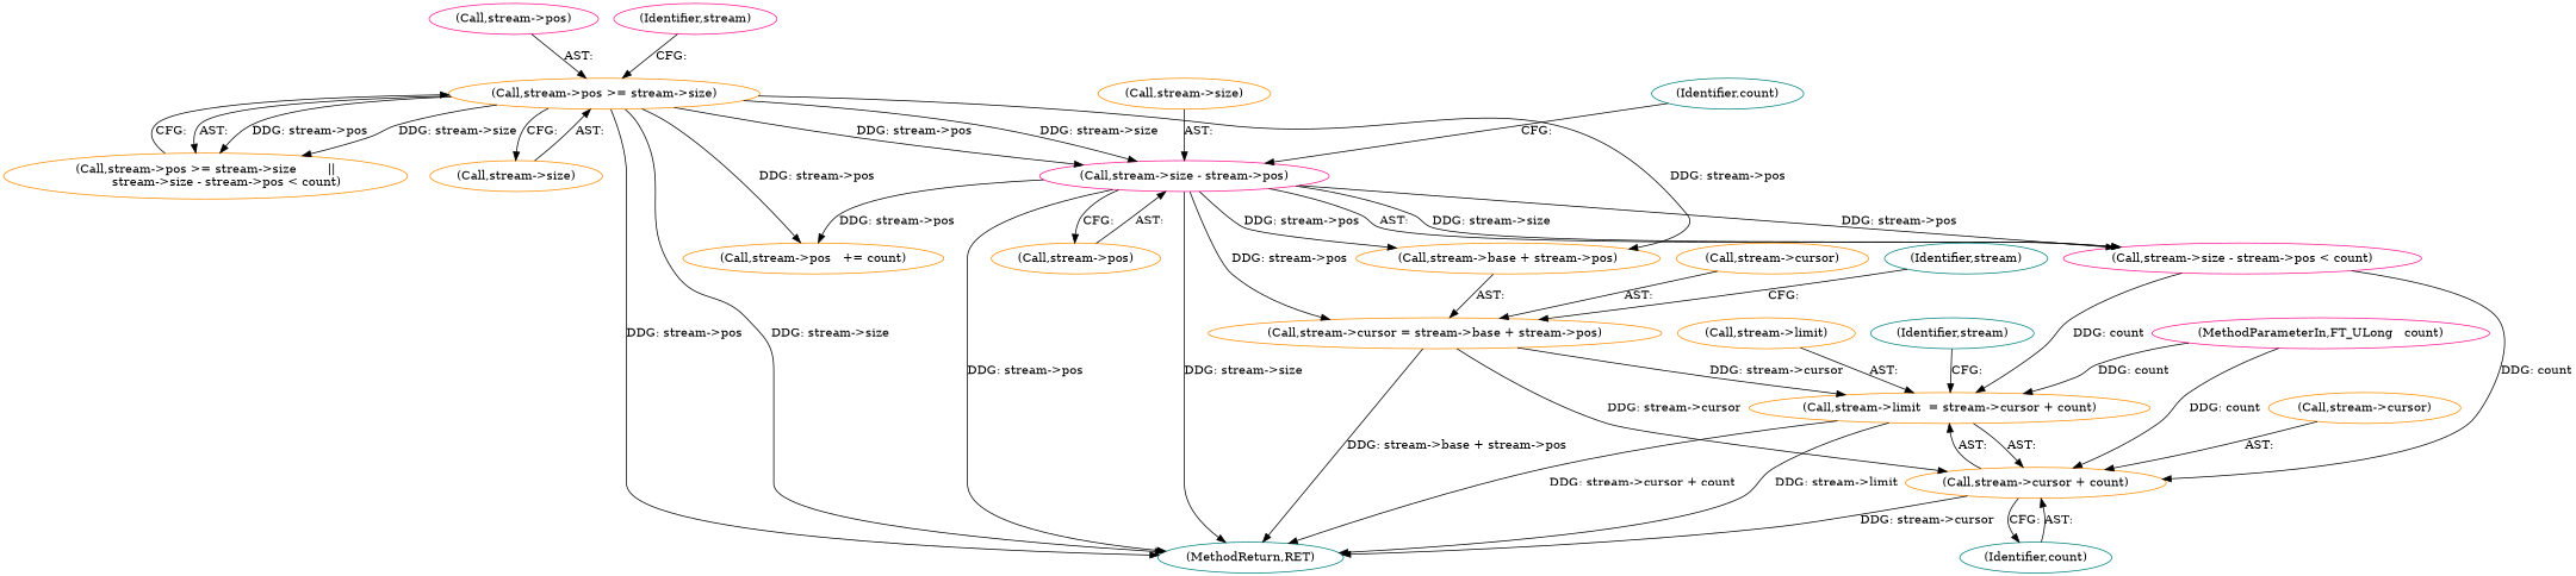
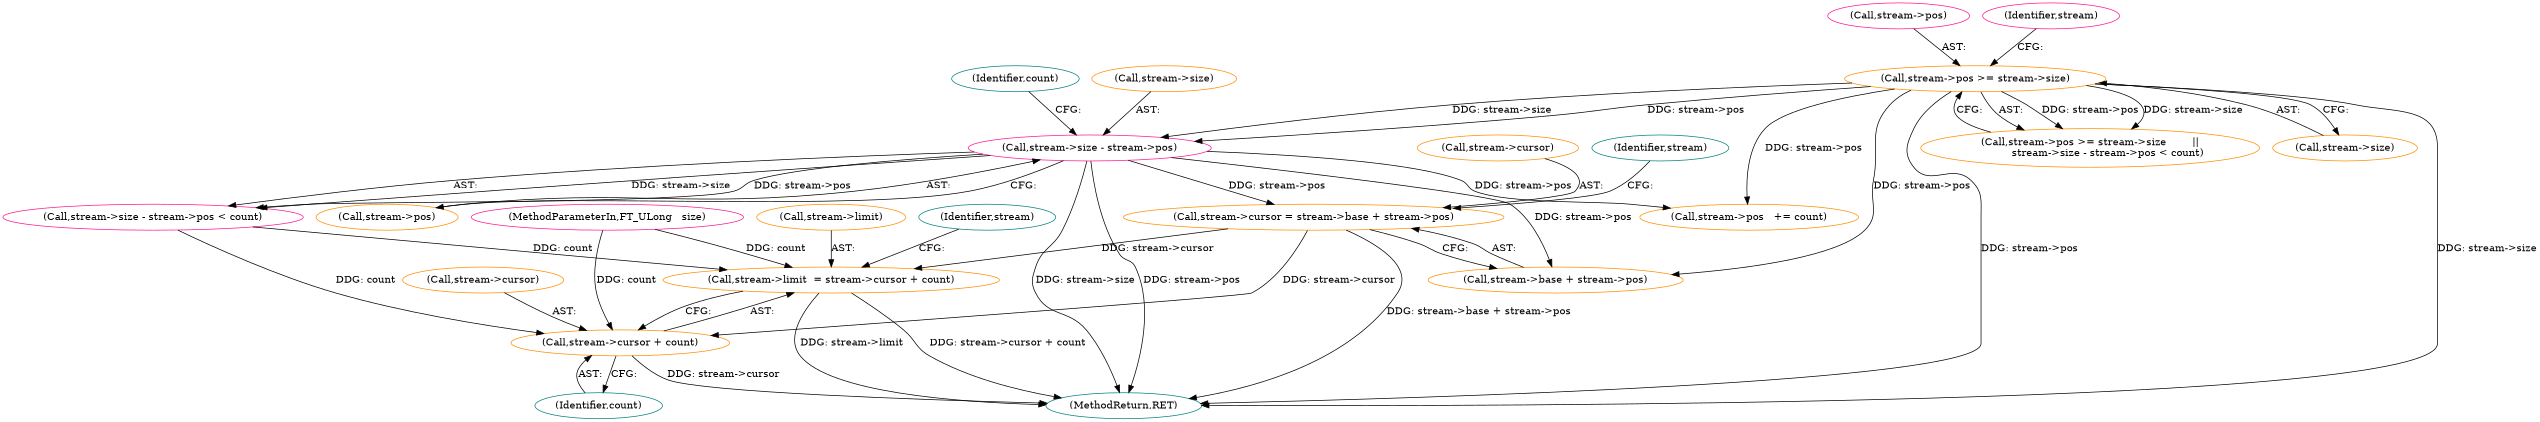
  digraph {
    node [color=darkorange]
    n1 [label="(Call,stream->cursor = stream->base + stream->pos)"]
    n2 [label="(Call,stream->limit  = stream->cursor + count)"]
    n3 [label="(Call,stream->cursor + count)"]
    n4 [color=teal label="(MethodReturn,RET)"]
    n5 [label="(Call,stream->base + stream->pos)"]
    n6 [color=teal label="(Identifier,count)"]
    n7 [label="(Call,stream->pos >= stream->size)"]
    n8 [color=deeppink label="(Call,stream->size - stream->pos)"]
    n9 [label="(Call,stream->pos >= stream->size        ||\n           stream->size - stream->pos < count)"]
    n10 [label="(Call,stream->size)"]
    n11 [label="(Call,stream->pos   += count)"]
    n12 [label="(Call,stream->pos)"]
    n13 [color=deeppink label="(Call,stream->size - stream->pos < count)"]
-   n14 [color=deeppink label="(MethodParameterIn,FT_ULong   count)"]
+   n14 [color=deeppink label="(MethodParameterIn,FT_ULong   size)"]
    n15 [color=deeppink label="(Call,stream->pos)"]
    n16 [label="(Call,stream->size)"]
    n17 [color=teal label="(Identifier,count)"]
    n18 [label="(Call,stream->cursor)"]
    n19 [label="(Call,stream->limit)"]
    n20 [label="(Call,stream->cursor)"]
    n21 [color=deeppink label="(Identifier,stream)"]
    n22 [color=teal label="(Identifier,stream)"]
    n23 [color=teal label="(Identifier,stream)"]
    n1 -> n2 [label="DDG: stream->cursor"]
    n1 -> n3 [label="DDG: stream->cursor"]
    n1 -> n4 [label="DDG: stream->base + stream->pos"]
-   n2 -> n3 [label="AST: "]
+   n1 -> n5 [label="CFG: "]
+   n2 -> n3 [label="CFG: "]
    n2 -> n4 [label="DDG: stream->limit"]
    n2 -> n4 [label="DDG: stream->cursor + count"]
    n3 -> n2 [label="AST: "]
    n3 -> n4 [label="DDG: stream->cursor"]
    n3 -> n6 [label="CFG: "]
    n5 -> n1 [label="AST: "]
    n6 -> n3 [label="AST: "]
    n7 -> n4 [label="DDG: stream->size"]
    n7 -> n4 [label="DDG: stream->pos"]
    n7 -> n5 [label="DDG: stream->pos"]
    n7 -> n8 [label="DDG: stream->size"]
    n7 -> n8 [label="DDG: stream->pos"]
    n7 -> n9 [label="AST: "]
    n7 -> n9 [label="DDG: stream->pos"]
    n7 -> n9 [label="DDG: stream->size"]
    n7 -> n10 [label="CFG: "]
    n7 -> n11 [label="DDG: stream->pos"]
    n8 -> n1 [label="DDG: stream->pos"]
    n8 -> n4 [label="DDG: stream->size"]
    n8 -> n4 [label="DDG: stream->pos"]
    n8 -> n5 [label="DDG: stream->pos"]
    n8 -> n11 [label="DDG: stream->pos"]
    n8 -> n12 [label="CFG: "]
    n8 -> n13 [label="AST: "]
    n8 -> n13 [label="DDG: stream->size"]
    n8 -> n13 [label="DDG: stream->pos"]
    n9 -> n7 [label="CFG: "]
    n10 -> n7 [label="AST: "]
    n12 -> n8 [label="AST: "]
    n13 -> n2 [label="DDG: count"]
    n13 -> n3 [label="DDG: count"]
    n14 -> n2 [label="DDG: count"]
    n14 -> n3 [label="DDG: count"]
    n15 -> n7 [label="AST: "]
    n16 -> n8 [label="AST: "]
    n17 -> n8 [label="CFG: "]
    n18 -> n3 [label="AST: "]
    n19 -> n2 [label="AST: "]
    n20 -> n1 [label="AST: "]
    n21 -> n7 [label="CFG: "]
    n22 -> n1 [label="CFG: "]
    n23 -> n2 [label="CFG: "]
  }
